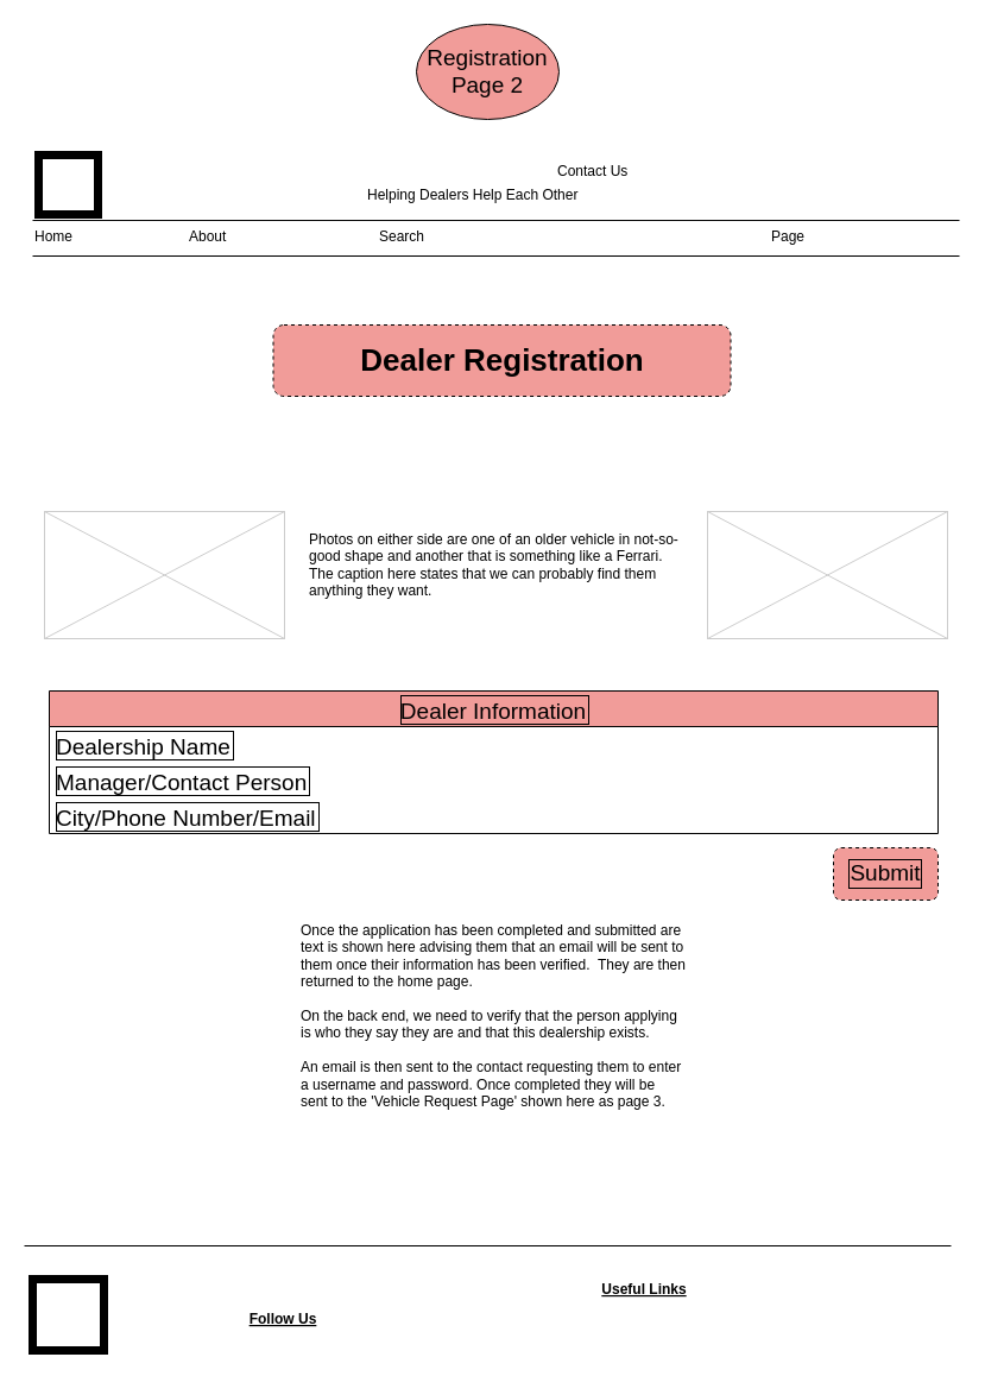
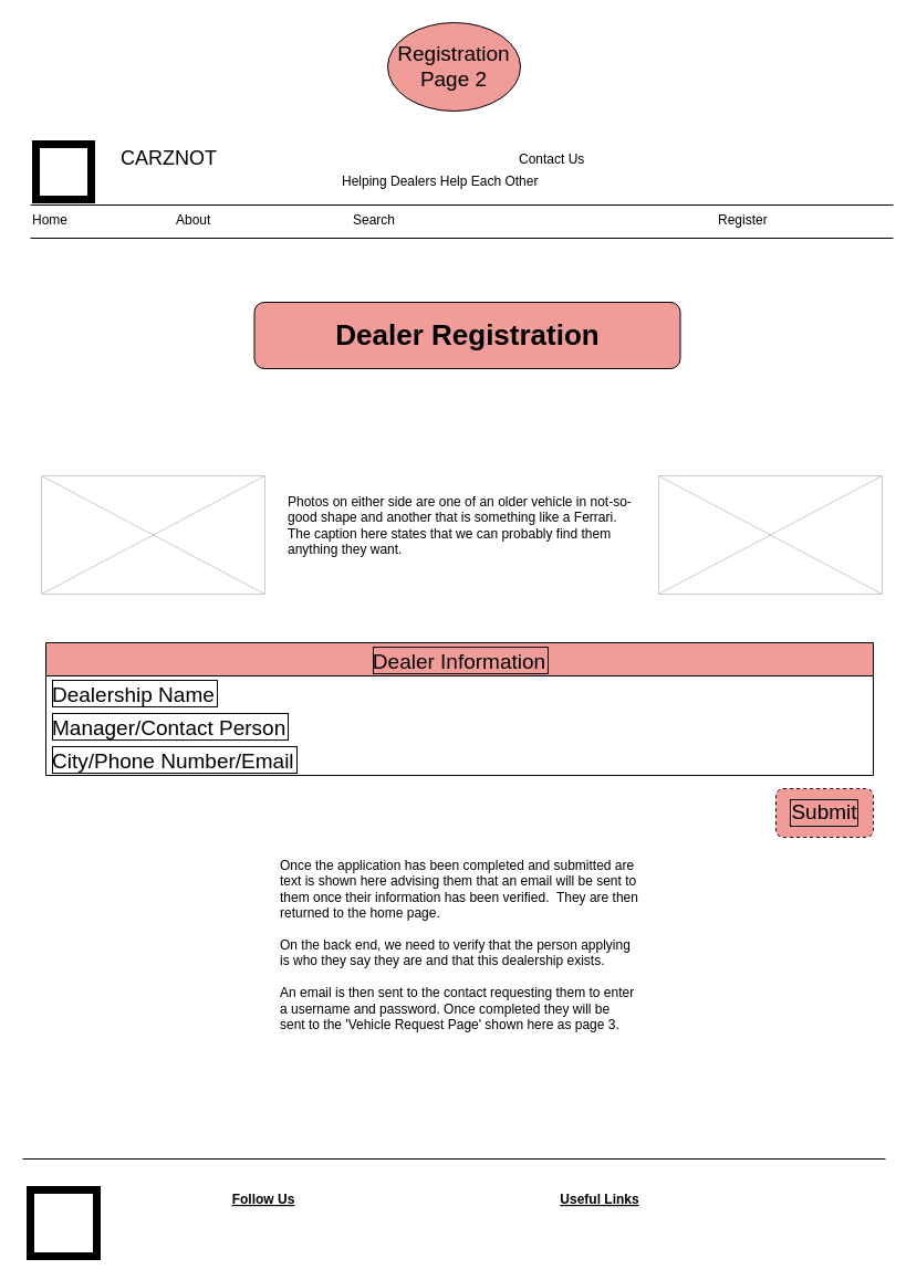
  <mxCell id="0" />
  <mxCell id="1" parent="0" />
+ <mxCell id="2" value="CARZNOT" style="text;spacingTop=-5;fontSize=18;fontStyle=0" vertex="1" parent="1"><mxGeometry x="107" y="130" width="230" height="20" as="geometry" /></mxCell>
  <mxCell id="3" value="" style="line;strokeWidth=1" vertex="1" parent="1"><mxGeometry x="27" y="180" width="780" height="10" as="geometry" /></mxCell>
  <mxCell id="4" value="" style="line;strokeWidth=1" vertex="1" parent="1"><mxGeometry x="27" y="210" width="780" height="10" as="geometry" /></mxCell>
  <mxCell id="5" value="Home" style="text;spacingTop=-5;" vertex="1" parent="1"><mxGeometry x="27" y="190" width="30" height="20" as="geometry" /></mxCell>
  <mxCell id="6" value="About" style="text;spacingTop=-5;" vertex="1" parent="1"><mxGeometry x="157" y="190" width="30" height="20" as="geometry" /></mxCell>
  <mxCell id="7" value="Contact Us" style="text;spacingTop=-5;" vertex="1" parent="1"><mxGeometry x="467" y="135" width="30" height="20" as="geometry" /></mxCell>
  <mxCell id="8" value="Search" style="text;spacingTop=-5;" vertex="1" parent="1"><mxGeometry x="317" y="190" width="30" height="20" as="geometry" /></mxCell>
  <mxCell id="9" value="" style="verticalLabelPosition=bottom;verticalAlign=top;strokeWidth=1;shape=mxgraph.mockup.graphics.iconGrid;strokeColor=#CCCCCC;gridSize=1,1;" vertex="1" parent="1"><mxGeometry x="37" y="430" width="202" height="107" as="geometry" /></mxCell>
  <mxCell id="10" value="Photos on either side are one of an older vehicle in not-so-good shape and another that is something like a Ferrari.  The caption here states that we can probably find them anything they want." style="text;spacingTop=-5;whiteSpace=wrap;align=left" vertex="1" parent="1"><mxGeometry x="258" y="445" width="322" height="70" as="geometry" /></mxCell>
- <mxCell id="11" value="Page" style="text;spacingTop=-5;" vertex="1" parent="1"><mxGeometry x="647" y="190" width="30" height="20" as="geometry" /></mxCell>
+ <mxCell id="11" value="Register" style="text;spacingTop=-5;" vertex="1" parent="1"><mxGeometry x="647" y="190" width="30" height="20" as="geometry" /></mxCell>
  <mxCell id="12" value="Helping Dealers Help Each Other" style="text;spacingTop=-5;" vertex="1" parent="1"><mxGeometry x="307" y="155" width="30" height="20" as="geometry" /></mxCell>
  <mxCell id="13" value="" style="line;strokeWidth=1" vertex="1" parent="1"><mxGeometry x="20" y="1043" width="780" height="10" as="geometry" /></mxCell>
  <mxCell id="14" value="Logo" style="text;spacingTop=-5;align=center" vertex="1" parent="1"><mxGeometry x="37" y="1086" width="40" height="40" as="geometry" /></mxCell>
- <mxCell id="15" value="Follow Us" style="text;spacingTop=-5;align=center;fontStyle=5" vertex="1" parent="1"><mxGeometry x="218" y="1101" width="40" height="30" as="geometry" /></mxCell>
+ <mxCell id="15" value="Follow Us" style="text;spacingTop=-5;align=center;fontStyle=5" vertex="1" parent="1"><mxGeometry x="218" y="1076" width="40" height="30" as="geometry" /></mxCell>
  <mxCell id="16" value="" style="whiteSpace=wrap;html=1;aspect=fixed;strokeWidth=7;" vertex="1" parent="1"><mxGeometry x="27" y="1076" width="60" height="60" as="geometry" /></mxCell>
  <mxCell id="17" value="" style="whiteSpace=wrap;html=1;aspect=fixed;strokeWidth=7;" vertex="1" parent="1"><mxGeometry x="32" y="130" width="50" height="50" as="geometry" /></mxCell>
  <mxCell id="18" value="Useful Links" style="text;spacingTop=-5;align=center;fontStyle=5" vertex="1" parent="1"><mxGeometry x="522" y="1076" width="40" height="30" as="geometry" /></mxCell>
  <mxCell id="19" value="&lt;font style=&quot;font-size: 19px;&quot;&gt;Registration&lt;br&gt;Page 2&lt;/font&gt;" style="ellipse;whiteSpace=wrap;html=1;fillColor=#F19C99;" vertex="1" parent="1"><mxGeometry x="350" y="20" width="120" height="80" as="geometry" /></mxCell>
- <mxCell id="20" value="Dealer Registration" style="rounded=1;whiteSpace=wrap;html=1;fontSize=26;fillColor=#F19C99;fontStyle=1;dashed=1;" vertex="1" parent="1"><mxGeometry x="229.5" y="273" width="385" height="60" as="geometry" /></mxCell>
+ <mxCell id="20" value="Dealer Registration" style="rounded=1;whiteSpace=wrap;html=1;fontSize=26;fillColor=#F19C99;fontStyle=1" vertex="1" parent="1"><mxGeometry x="229.5" y="273" width="385" height="60" as="geometry" /></mxCell>
  <mxCell id="21" value="" style="verticalLabelPosition=bottom;verticalAlign=top;strokeWidth=1;shape=mxgraph.mockup.graphics.iconGrid;strokeColor=#CCCCCC;gridSize=1,1;" vertex="1" parent="1"><mxGeometry x="595" y="430" width="202" height="107" as="geometry" /></mxCell>
  <mxCell id="22" value="Dealer Information" style="swimlane;fontStyle=0;childLayout=stackLayout;horizontal=1;startSize=30;horizontalStack=0;resizeParent=1;resizeParentMax=0;resizeLast=0;collapsible=1;marginBottom=0;labelBorderColor=default;fontSize=19;fillColor=#F19C99;" vertex="1" parent="1"><mxGeometry x="41" y="581" width="748" height="120" as="geometry" /></mxCell>
  <mxCell id="23" value="Dealership Name" style="text;strokeColor=none;fillColor=none;align=left;verticalAlign=middle;spacingLeft=4;spacingRight=4;overflow=hidden;points=[[0,0.5],[1,0.5]];portConstraint=eastwest;rotatable=0;labelBorderColor=default;fontSize=19;" vertex="1" parent="22"><mxGeometry y="30" width="748" height="30" as="geometry" /></mxCell>
  <mxCell id="24" value="Manager/Contact Person" style="text;strokeColor=none;fillColor=none;align=left;verticalAlign=middle;spacingLeft=4;spacingRight=4;overflow=hidden;points=[[0,0.5],[1,0.5]];portConstraint=eastwest;rotatable=0;labelBorderColor=default;fontSize=19;" vertex="1" parent="22"><mxGeometry y="60" width="748" height="30" as="geometry" /></mxCell>
  <mxCell id="25" value="City/Phone Number/Email" style="text;strokeColor=none;fillColor=none;align=left;verticalAlign=middle;spacingLeft=4;spacingRight=4;overflow=hidden;points=[[0,0.5],[1,0.5]];portConstraint=eastwest;rotatable=0;labelBorderColor=default;fontSize=19;" vertex="1" parent="22"><mxGeometry y="90" width="748" height="30" as="geometry" /></mxCell>
  <mxCell id="26" value="Once the application has been completed and submitted are text is shown here advising them that an email will be sent to them once their information has been verified.  They are then returned to the home page.&#10;&#10;On the back end, we need to verify that the person applying is who they say they are and that this dealership exists.&#10;&#10;An email is then sent to the contact requesting them to enter a username and password. Once completed they will be sent to the 'Vehicle Request Page' shown here as page 3.&#10;&#10;" style="text;spacingTop=-5;whiteSpace=wrap;align=left" vertex="1" parent="1"><mxGeometry x="251" y="774" width="326" height="159" as="geometry" /></mxCell>
  <mxCell id="27" value="Submit" style="rounded=1;whiteSpace=wrap;html=1;labelBorderColor=default;fontSize=19;fillColor=#F19C99;dashed=1;" vertex="1" parent="1"><mxGeometry x="701" y="713" width="88" height="44" as="geometry" /></mxCell>
